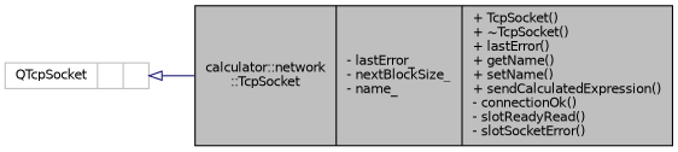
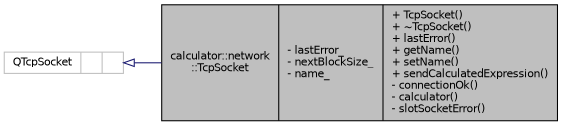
  digraph {
    rankdir=LR
    node [fontname=Helvetica fontsize=10 shape=record]
-   n1 [color=black fillcolor=grey75 fontcolor=black height=0.2 label="{calculator::network\l::TcpSocket\n|- lastError_\l- nextBlockSize_\l- name_\l|+ TcpSocket()\l+ ~TcpSocket()\l+ lastError()\l+ getName()\l+ setName()\l+ sendCalculatedExpression()\l- connectionOk()\l- slotReadyRead()\l- slotSocketError()\l}" style=filled width=0.4]
+   n1 [color=black fillcolor=grey75 fontcolor=black height=0.2 label="{calculator::network\l::TcpSocket\n|- lastError_\l- nextBlockSize_\l- name_\l|+ TcpSocket()\l+ ~TcpSocket()\l+ lastError()\l+ getName()\l+ setName()\l+ sendCalculatedExpression()\l- connectionOk()\l- calculator()\l- slotSocketError()\l}" style=filled width=0.4]
    n2 [color=grey75 height=0.2 label="{QTcpSocket\n||}" width=0.4]
    n2 -> n1 [arrowtail=onormal color=midnightblue dir=back fontname=Helvetica fontsize=10 labelfontname=Helvetica labelfontsize=10 style=solid]
  }
